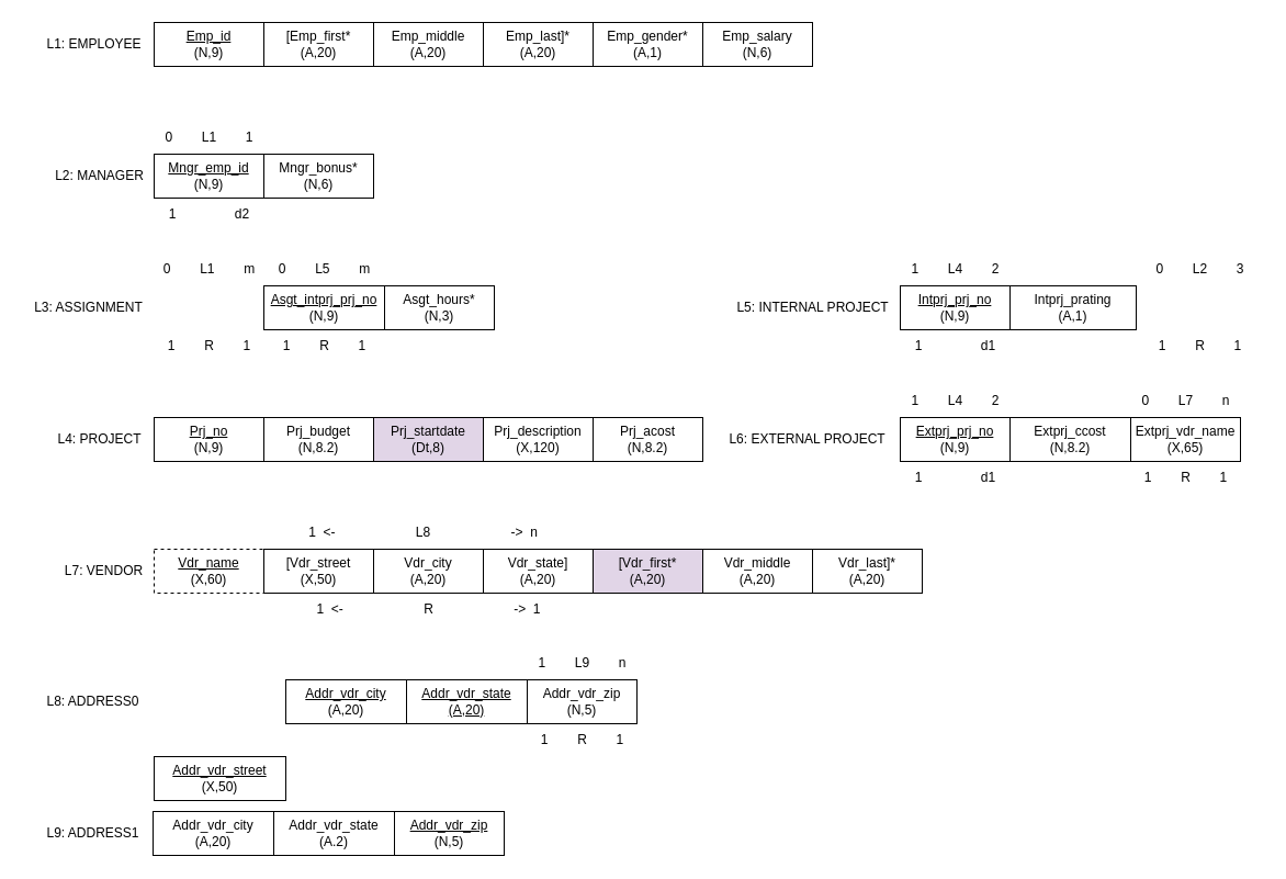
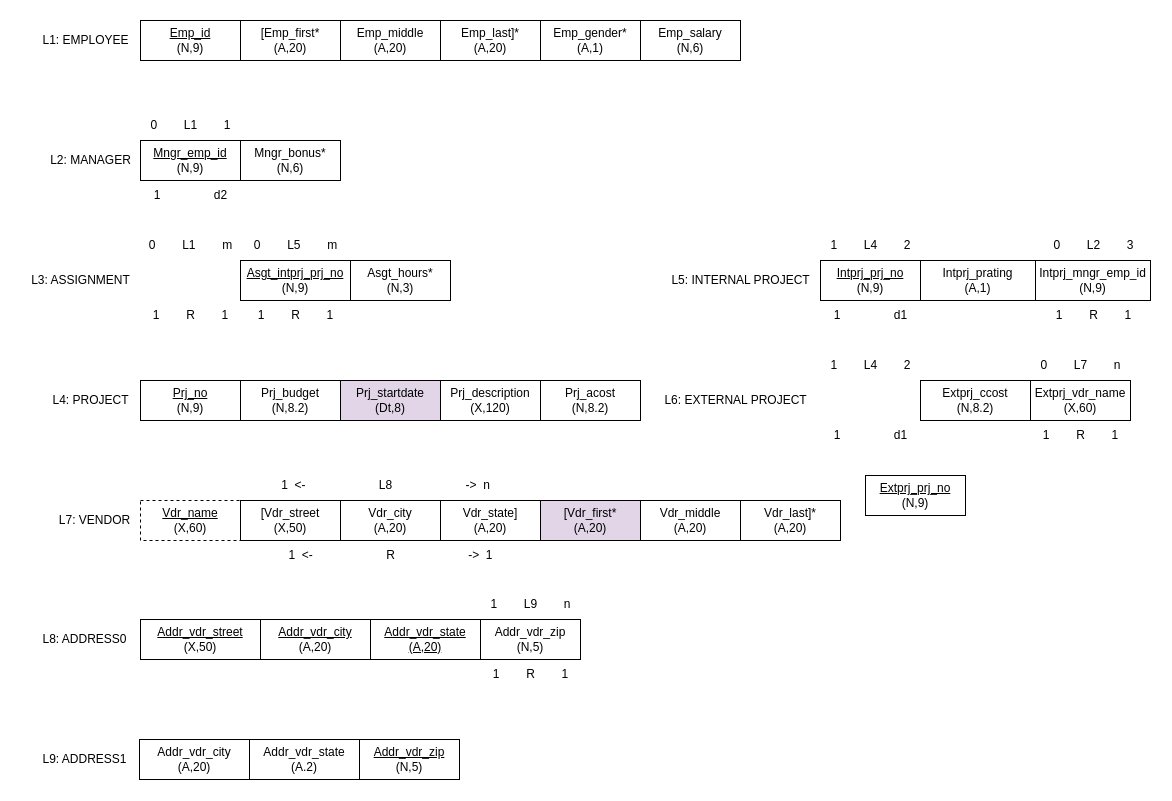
  <mxCell id="0" />
  <mxCell id="1" parent="0" />
  <mxCell id="2" value="L1: EMPLOYEE" style="text;html=1;align=center;verticalAlign=middle;resizable=0;points=[];autosize=1;strokeColor=none;fillColor=none;" parent="1" vertex="1"><mxGeometry x="30" y="25" width="110" height="30" as="geometry" /></mxCell>
  <mxCell id="3" value="&lt;u&gt;Emp_id&lt;/u&gt;&lt;div&gt;(N,9)&lt;/div&gt;" style="whiteSpace=wrap;html=1;align=center;" parent="1" vertex="1"><mxGeometry x="140" y="20" width="100" height="40" as="geometry" /></mxCell>
  <mxCell id="4" value="&lt;div&gt;[Emp_first*&lt;/div&gt;&lt;div&gt;(A,20)&lt;br&gt;&lt;/div&gt;" style="whiteSpace=wrap;html=1;align=center;" parent="1" vertex="1"><mxGeometry x="240" y="20" width="100" height="40" as="geometry" /></mxCell>
  <mxCell id="5" value="&lt;div&gt;Emp_middle&lt;/div&gt;&lt;div&gt;(A,20)&lt;br&gt;&lt;/div&gt;" style="whiteSpace=wrap;html=1;align=center;" parent="1" vertex="1"><mxGeometry x="340" y="20" width="100" height="40" as="geometry" /></mxCell>
  <mxCell id="6" value="&lt;div&gt;Emp_last]*&lt;/div&gt;&lt;div&gt;(A,20)&lt;br&gt;&lt;/div&gt;" style="whiteSpace=wrap;html=1;align=center;" parent="1" vertex="1"><mxGeometry x="440" y="20" width="100" height="40" as="geometry" /></mxCell>
  <mxCell id="7" value="L2: MANAGER" style="text;html=1;align=center;verticalAlign=middle;resizable=0;points=[];autosize=1;strokeColor=none;fillColor=none;" parent="1" vertex="1"><mxGeometry x="40" y="145" width="100" height="30" as="geometry" /></mxCell>
  <mxCell id="8" value="&lt;u&gt;Mngr_emp_id&lt;/u&gt;&lt;div&gt;(N,9)&lt;/div&gt;" style="whiteSpace=wrap;html=1;align=center;" parent="1" vertex="1"><mxGeometry x="140" y="140" width="100" height="40" as="geometry" /></mxCell>
  <mxCell id="9" value="Mngr_bonus*&lt;div&gt;(N,6)&lt;/div&gt;" style="whiteSpace=wrap;html=1;align=center;" parent="1" vertex="1"><mxGeometry x="240" y="140" width="100" height="40" as="geometry" /></mxCell>
  <mxCell id="10" value="L3: ASSIGNMENT" style="text;html=1;align=center;verticalAlign=middle;resizable=0;points=[];autosize=1;strokeColor=none;fillColor=none;" parent="1" vertex="1"><mxGeometry x="20" y="265" width="120" height="30" as="geometry" /></mxCell>
  <mxCell id="11" value="Asgt_hours*&lt;div&gt;(N,3)&lt;/div&gt;" style="whiteSpace=wrap;html=1;align=center;" parent="1" vertex="1"><mxGeometry x="350" y="260" width="100" height="40" as="geometry" /></mxCell>
  <mxCell id="12" value="Emp_gender*&lt;div&gt;(A,1)&lt;/div&gt;" style="whiteSpace=wrap;html=1;align=center;" parent="1" vertex="1"><mxGeometry x="540" y="20" width="100" height="40" as="geometry" /></mxCell>
  <mxCell id="13" value="Emp_salary&lt;div&gt;(N,6)&lt;/div&gt;" style="whiteSpace=wrap;html=1;align=center;" parent="1" vertex="1"><mxGeometry x="640" y="20" width="100" height="40" as="geometry" /></mxCell>
  <mxCell id="14" value="L5: INTERNAL PROJECT" style="text;html=1;align=center;verticalAlign=middle;resizable=0;points=[];autosize=1;strokeColor=none;fillColor=none;" parent="1" vertex="1"><mxGeometry x="660" y="265" width="160" height="30" as="geometry" /></mxCell>
  <mxCell id="15" value="&lt;div&gt;Intprj_prating&lt;/div&gt;&lt;div&gt;(A,1)&lt;/div&gt;" style="whiteSpace=wrap;html=1;align=center;" parent="1" vertex="1"><mxGeometry x="920" y="260" width="115" height="40" as="geometry" /></mxCell>
  <mxCell id="16" value="L6: EXTERNAL PROJECT" style="text;html=1;align=center;verticalAlign=middle;resizable=0;points=[];autosize=1;strokeColor=none;fillColor=none;" parent="1" vertex="1"><mxGeometry x="650" y="385" width="170" height="30" as="geometry" /></mxCell>
  <mxCell id="17" value="&lt;div&gt;Extprj_ccost&lt;/div&gt;&lt;div&gt;(N,8.2)&lt;/div&gt;" style="whiteSpace=wrap;html=1;align=center;" parent="1" vertex="1"><mxGeometry x="920" y="380" width="110" height="40" as="geometry" /></mxCell>
  <mxCell id="18" value="L4: PROJECT" style="text;html=1;align=center;verticalAlign=middle;resizable=0;points=[];autosize=1;strokeColor=none;fillColor=none;" parent="1" vertex="1"><mxGeometry x="40" y="385" width="100" height="30" as="geometry" /></mxCell>
  <mxCell id="19" value="&lt;u&gt;Prj_no&lt;/u&gt;&lt;div&gt;(N,9)&lt;/div&gt;" style="whiteSpace=wrap;html=1;align=center;" parent="1" vertex="1"><mxGeometry x="140" y="380" width="100" height="40" as="geometry" /></mxCell>
  <mxCell id="20" value="Prj_budget&lt;div&gt;(N,8.2)&lt;/div&gt;" style="whiteSpace=wrap;html=1;align=center;" parent="1" vertex="1"><mxGeometry x="240" y="380" width="100" height="40" as="geometry" /></mxCell>
  <mxCell id="21" value="Prj_startdate&lt;div&gt;(Dt,8)&lt;/div&gt;" style="whiteSpace=wrap;html=1;align=center;fillColor=#e1d5e7;" parent="1" vertex="1"><mxGeometry x="340" y="380" width="100" height="40" as="geometry" /></mxCell>
  <mxCell id="22" value="Prj_description&lt;div&gt;(X,120)&lt;/div&gt;" style="whiteSpace=wrap;html=1;align=center;" parent="1" vertex="1"><mxGeometry x="440" y="380" width="100" height="40" as="geometry" /></mxCell>
  <mxCell id="23" value="&lt;div&gt;Prj_acost&lt;/div&gt;&lt;div&gt;(N,8.2)&lt;/div&gt;" style="whiteSpace=wrap;html=1;align=center;" parent="1" vertex="1"><mxGeometry x="540" y="380" width="100" height="40" as="geometry" /></mxCell>
  <mxCell id="24" value="&lt;u&gt;Intprj_prj_no&lt;/u&gt;&lt;div&gt;(N,9)&lt;/div&gt;" style="whiteSpace=wrap;html=1;align=center;" parent="1" vertex="1"><mxGeometry x="820" y="260" width="100" height="40" as="geometry" /></mxCell>
- <mxCell id="25" value="&lt;u&gt;Extprj_prj_no&lt;/u&gt;&lt;div&gt;(N,9)&lt;/div&gt;" style="whiteSpace=wrap;html=1;align=center;" parent="1" vertex="1"><mxGeometry x="820" y="380" width="100" height="40" as="geometry" /></mxCell>
+ <mxCell id="25" value="&lt;u&gt;Extprj_prj_no&lt;/u&gt;&lt;div&gt;(N,9)&lt;/div&gt;" style="whiteSpace=wrap;html=1;align=center;" parent="1" vertex="1"><mxGeometry x="865" y="475" width="100" height="40" as="geometry" /></mxCell>
  <mxCell id="26" value="&lt;u&gt;Asgt_intprj_prj_no&lt;/u&gt;&lt;br&gt;&lt;div&gt;(N,9)&lt;/div&gt;" style="whiteSpace=wrap;html=1;align=center;" parent="1" vertex="1"><mxGeometry x="240" y="260" width="110" height="40" as="geometry" /></mxCell>
  <mxCell id="27" value="L7: VENDOR" style="text;html=1;align=center;verticalAlign=middle;resizable=0;points=[];autosize=1;strokeColor=none;fillColor=none;" parent="1" vertex="1"><mxGeometry x="49" y="505" width="90" height="30" as="geometry" /></mxCell>
  <mxCell id="28" value="&lt;u&gt;Vdr_name&lt;/u&gt;&lt;div&gt;(X,60)&lt;/div&gt;" style="whiteSpace=wrap;html=1;align=center;dashed=1;" parent="1" vertex="1"><mxGeometry x="140" y="500" width="100" height="40" as="geometry" /></mxCell>
  <mxCell id="29" value="[Vdr_street&lt;div&gt;(X,50)&lt;/div&gt;" style="whiteSpace=wrap;html=1;align=center;" parent="1" vertex="1"><mxGeometry x="240" y="500" width="100" height="40" as="geometry" /></mxCell>
  <mxCell id="30" value="Vdr_city&lt;div&gt;(A,20)&lt;/div&gt;" style="whiteSpace=wrap;html=1;align=center;" parent="1" vertex="1"><mxGeometry x="340" y="500" width="100" height="40" as="geometry" /></mxCell>
  <mxCell id="31" value="Vdr_state]&lt;div&gt;(A,20)&lt;/div&gt;" style="whiteSpace=wrap;html=1;align=center;" parent="1" vertex="1"><mxGeometry x="440" y="500" width="100" height="40" as="geometry" /></mxCell>
  <mxCell id="32" value="[Vdr_first*&lt;div&gt;(A,20)&lt;/div&gt;" style="whiteSpace=wrap;html=1;align=center;fillColor=#e1d5e7;" parent="1" vertex="1"><mxGeometry x="540" y="500" width="100" height="40" as="geometry" /></mxCell>
  <mxCell id="33" value="Vdr_middle&lt;div&gt;&lt;span style=&quot;background-color: initial;&quot;&gt;(A,20)&lt;/span&gt;&lt;/div&gt;" style="whiteSpace=wrap;html=1;align=center;" parent="1" vertex="1"><mxGeometry x="640" y="500" width="100" height="40" as="geometry" /></mxCell>
  <mxCell id="34" value="Vdr_last]*&lt;div&gt;(A,20)&lt;br&gt;&lt;/div&gt;" style="whiteSpace=wrap;html=1;align=center;" parent="1" vertex="1"><mxGeometry x="740" y="500" width="100" height="40" as="geometry" /></mxCell>
  <mxCell id="35" value="L9: ADDRESS1" style="text;html=1;align=center;verticalAlign=middle;resizable=0;points=[];autosize=1;strokeColor=none;fillColor=none;" parent="1" vertex="1"><mxGeometry x="29" y="744" width="110" height="30" as="geometry" /></mxCell>
  <mxCell id="36" value="Addr_vdr_city&lt;div&gt;(A,20)&lt;/div&gt;" style="whiteSpace=wrap;html=1;align=center;" parent="1" vertex="1"><mxGeometry x="139" y="739" width="110" height="40" as="geometry" /></mxCell>
  <mxCell id="37" value="Addr_vdr_state&lt;div&gt;(A.2)&lt;/div&gt;" style="whiteSpace=wrap;html=1;align=center;" parent="1" vertex="1"><mxGeometry x="249" y="739" width="110" height="40" as="geometry" /></mxCell>
  <mxCell id="38" value="&lt;u&gt;Addr_vdr_zip&lt;/u&gt;&lt;div&gt;(N,5)&lt;/div&gt;" style="whiteSpace=wrap;html=1;align=center;" parent="1" vertex="1"><mxGeometry x="359" y="739" width="100" height="40" as="geometry" /></mxCell>
  <mxCell id="39" value="L8: ADDRESS0" style="text;html=1;align=center;verticalAlign=middle;resizable=0;points=[];autosize=1;strokeColor=none;fillColor=none;" parent="1" vertex="1"><mxGeometry x="29" y="624" width="110" height="30" as="geometry" /></mxCell>
- <mxCell id="40" value="&lt;u&gt;Addr_vdr_street&lt;/u&gt;&lt;div&gt;(X,50)&lt;/div&gt;" style="whiteSpace=wrap;html=1;align=center;" parent="1" vertex="1"><mxGeometry x="140" y="689" width="120" height="40" as="geometry" /></mxCell>
+ <mxCell id="40" value="&lt;u&gt;Addr_vdr_street&lt;/u&gt;&lt;div&gt;(X,50)&lt;/div&gt;" style="whiteSpace=wrap;html=1;align=center;" parent="1" vertex="1"><mxGeometry x="140" y="619" width="120" height="40" as="geometry" /></mxCell>
  <mxCell id="41" value="&lt;u&gt;Addr_vdr_city&lt;/u&gt;&lt;div&gt;(A,20)&lt;/div&gt;" style="whiteSpace=wrap;html=1;align=center;" parent="1" vertex="1"><mxGeometry x="260" y="619" width="110" height="40" as="geometry" /></mxCell>
  <mxCell id="42" value="&lt;u&gt;Addr_vdr_state&lt;/u&gt;&lt;div&gt;&lt;u&gt;(A,20)&lt;/u&gt;&lt;/div&gt;" style="whiteSpace=wrap;html=1;align=center;" parent="1" vertex="1"><mxGeometry x="370" y="619" width="110" height="40" as="geometry" /></mxCell>
  <mxCell id="43" value="Addr_vdr_zip&lt;div&gt;(N,5)&lt;/div&gt;" style="whiteSpace=wrap;html=1;align=center;" parent="1" vertex="1"><mxGeometry x="480" y="619" width="100" height="40" as="geometry" /></mxCell>
- <mxCell id="44" value="&lt;div&gt;Extprj_vdr_name&lt;/div&gt;&lt;div&gt;(X,65)&lt;/div&gt;" style="whiteSpace=wrap;html=1;align=center;" parent="1" vertex="1"><mxGeometry x="1030" y="380" width="100" height="40" as="geometry" /></mxCell>
+ <mxCell id="44" value="&lt;div&gt;Extprj_vdr_name&lt;/div&gt;&lt;div&gt;(X,60)&lt;/div&gt;" style="whiteSpace=wrap;html=1;align=center;" parent="1" vertex="1"><mxGeometry x="1030" y="380" width="100" height="40" as="geometry" /></mxCell>
+ <mxCell id="45" value="&lt;div&gt;Intprj_mngr_emp_id&lt;/div&gt;&lt;div&gt;(N,9)&lt;/div&gt;" style="whiteSpace=wrap;html=1;align=center;" parent="1" vertex="1"><mxGeometry x="1035" y="260" width="115" height="40" as="geometry" /></mxCell>
  <mxCell id="46" value="1&amp;nbsp; &amp;nbsp; &amp;nbsp; &amp;nbsp; &amp;nbsp; &amp;nbsp; &amp;nbsp; &amp;nbsp; d2" style="text;html=1;align=center;verticalAlign=middle;resizable=0;points=[];autosize=1;strokeColor=none;fillColor=none;" parent="1" vertex="1"><mxGeometry x="140" y="180" width="100" height="30" as="geometry" /></mxCell>
  <mxCell id="47" value="0&amp;nbsp; &amp;nbsp; &amp;nbsp; &amp;nbsp;&amp;nbsp;L1&amp;nbsp; &amp;nbsp; &amp;nbsp; &amp;nbsp; 1" style="text;html=1;align=center;verticalAlign=middle;resizable=0;points=[];autosize=1;strokeColor=none;fillColor=none;" parent="1" vertex="1"><mxGeometry x="140" y="110" width="100" height="30" as="geometry" /></mxCell>
  <mxCell id="48" value="0&amp;nbsp; &amp;nbsp; &amp;nbsp; &amp;nbsp;&amp;nbsp;L1&amp;nbsp; &amp;nbsp; &amp;nbsp; &amp;nbsp; m" style="text;html=1;align=center;verticalAlign=middle;resizable=0;points=[];autosize=1;strokeColor=none;fillColor=none;" parent="1" vertex="1"><mxGeometry x="135" y="230" width="110" height="30" as="geometry" /></mxCell>
  <mxCell id="49" value="1&amp;nbsp; &amp;nbsp; &amp;nbsp; &amp;nbsp;&amp;nbsp;R&amp;nbsp; &amp;nbsp; &amp;nbsp; &amp;nbsp; 1" style="text;html=1;align=center;verticalAlign=middle;resizable=0;points=[];autosize=1;strokeColor=none;fillColor=none;" parent="1" vertex="1"><mxGeometry x="140" y="300" width="100" height="30" as="geometry" /></mxCell>
  <mxCell id="50" value="1&amp;nbsp; &amp;nbsp; &amp;nbsp; &amp;nbsp; &amp;nbsp; &amp;nbsp; &amp;nbsp; &amp;nbsp; d1" style="text;html=1;align=center;verticalAlign=middle;resizable=0;points=[];autosize=1;strokeColor=none;fillColor=none;" parent="1" vertex="1"><mxGeometry x="820" y="300" width="100" height="30" as="geometry" /></mxCell>
  <mxCell id="51" value="1&amp;nbsp; &amp;nbsp; &amp;nbsp; &amp;nbsp; &amp;nbsp; &amp;nbsp; &amp;nbsp; &amp;nbsp; d1" style="text;html=1;align=center;verticalAlign=middle;resizable=0;points=[];autosize=1;strokeColor=none;fillColor=none;" parent="1" vertex="1"><mxGeometry x="820" y="420" width="100" height="30" as="geometry" /></mxCell>
  <mxCell id="52" value="1&amp;nbsp; &amp;nbsp; &amp;nbsp; &amp;nbsp; L4&amp;nbsp; &amp;nbsp; &amp;nbsp; &amp;nbsp; 2" style="text;html=1;align=center;verticalAlign=middle;resizable=0;points=[];autosize=1;strokeColor=none;fillColor=none;" parent="1" vertex="1"><mxGeometry x="820" y="230" width="100" height="30" as="geometry" /></mxCell>
  <mxCell id="53" value="1&amp;nbsp; &amp;nbsp; &amp;nbsp; &amp;nbsp; L4&amp;nbsp; &amp;nbsp; &amp;nbsp; &amp;nbsp; 2" style="text;html=1;align=center;verticalAlign=middle;resizable=0;points=[];autosize=1;strokeColor=none;fillColor=none;" parent="1" vertex="1"><mxGeometry x="820" y="350" width="100" height="30" as="geometry" /></mxCell>
  <mxCell id="54" value="1&amp;nbsp; &amp;nbsp; &amp;nbsp; &amp;nbsp;&amp;nbsp;R&amp;nbsp; &amp;nbsp; &amp;nbsp; &amp;nbsp; 1" style="text;html=1;align=center;verticalAlign=middle;resizable=0;points=[];autosize=1;strokeColor=none;fillColor=none;" parent="1" vertex="1"><mxGeometry x="245" y="300" width="100" height="30" as="geometry" /></mxCell>
  <mxCell id="55" value="0&amp;nbsp; &amp;nbsp; &amp;nbsp; &amp;nbsp;&amp;nbsp;L5&amp;nbsp; &amp;nbsp; &amp;nbsp; &amp;nbsp; m" style="text;html=1;align=center;verticalAlign=middle;resizable=0;points=[];autosize=1;strokeColor=none;fillColor=none;" parent="1" vertex="1"><mxGeometry x="240" y="230" width="110" height="30" as="geometry" /></mxCell>
  <mxCell id="56" value="1&amp;nbsp; &amp;nbsp; &amp;nbsp; &amp;nbsp; L9&amp;nbsp; &amp;nbsp; &amp;nbsp; &amp;nbsp; n" style="text;html=1;align=center;verticalAlign=middle;resizable=0;points=[];autosize=1;strokeColor=none;fillColor=none;" parent="1" vertex="1"><mxGeometry x="480" y="589" width="100" height="30" as="geometry" /></mxCell>
  <mxCell id="57" value="1&amp;nbsp; &amp;nbsp; &amp;nbsp; &amp;nbsp;&amp;nbsp;R&amp;nbsp; &amp;nbsp; &amp;nbsp; &amp;nbsp; 1" style="text;html=1;align=center;verticalAlign=middle;resizable=0;points=[];autosize=1;strokeColor=none;fillColor=none;" parent="1" vertex="1"><mxGeometry x="480" y="659" width="100" height="30" as="geometry" /></mxCell>
  <mxCell id="58" value="1&amp;nbsp; &amp;lt;-&amp;nbsp; &amp;nbsp; &amp;nbsp; &amp;nbsp; &amp;nbsp; &amp;nbsp; &amp;nbsp; &amp;nbsp; &amp;nbsp; &amp;nbsp; &amp;nbsp; L8&amp;nbsp; &amp;nbsp; &amp;nbsp; &amp;nbsp; &amp;nbsp; &amp;nbsp; &amp;nbsp; &amp;nbsp; &amp;nbsp; &amp;nbsp; &amp;nbsp; -&amp;gt;&amp;nbsp; n" style="text;html=1;align=center;verticalAlign=middle;resizable=0;points=[];autosize=1;strokeColor=none;fillColor=none;" parent="1" vertex="1"><mxGeometry x="270" y="470" width="230" height="30" as="geometry" /></mxCell>
  <mxCell id="59" value="1&amp;nbsp; &amp;lt;-&amp;nbsp; &amp;nbsp; &amp;nbsp; &amp;nbsp; &amp;nbsp; &amp;nbsp; &amp;nbsp; &amp;nbsp; &amp;nbsp; &amp;nbsp; &amp;nbsp; R&amp;nbsp; &amp;nbsp; &amp;nbsp; &amp;nbsp; &amp;nbsp; &amp;nbsp; &amp;nbsp; &amp;nbsp; &amp;nbsp; &amp;nbsp; &amp;nbsp; -&amp;gt;&amp;nbsp; 1" style="text;html=1;align=center;verticalAlign=middle;resizable=0;points=[];autosize=1;strokeColor=none;fillColor=none;" parent="1" vertex="1"><mxGeometry x="275" y="540" width="230" height="30" as="geometry" /></mxCell>
  <mxCell id="60" value="1&amp;nbsp; &amp;nbsp; &amp;nbsp; &amp;nbsp;&amp;nbsp;R&amp;nbsp; &amp;nbsp; &amp;nbsp; &amp;nbsp; 1" style="text;html=1;align=center;verticalAlign=middle;resizable=0;points=[];autosize=1;strokeColor=none;fillColor=none;" parent="1" vertex="1"><mxGeometry x="1030" y="420" width="100" height="30" as="geometry" /></mxCell>
  <mxCell id="61" value="0&amp;nbsp; &amp;nbsp; &amp;nbsp; &amp;nbsp;&amp;nbsp;L7&amp;nbsp; &amp;nbsp; &amp;nbsp; &amp;nbsp; n" style="text;html=1;align=center;verticalAlign=middle;resizable=0;points=[];autosize=1;strokeColor=none;fillColor=none;" parent="1" vertex="1"><mxGeometry x="1030" y="350" width="100" height="30" as="geometry" /></mxCell>
  <mxCell id="62" value="1&amp;nbsp; &amp;nbsp; &amp;nbsp; &amp;nbsp; R&amp;nbsp; &amp;nbsp; &amp;nbsp; &amp;nbsp; 1" style="text;html=1;align=center;verticalAlign=middle;resizable=0;points=[];autosize=1;strokeColor=none;fillColor=none;" parent="1" vertex="1"><mxGeometry x="1042.5" y="300" width="100" height="30" as="geometry" /></mxCell>
  <mxCell id="63" value="0&amp;nbsp; &amp;nbsp; &amp;nbsp; &amp;nbsp; L2&amp;nbsp; &amp;nbsp; &amp;nbsp; &amp;nbsp; 3" style="text;html=1;align=center;verticalAlign=middle;resizable=0;points=[];autosize=1;strokeColor=none;fillColor=none;" parent="1" vertex="1"><mxGeometry x="1042.5" y="230" width="100" height="30" as="geometry" /></mxCell>
